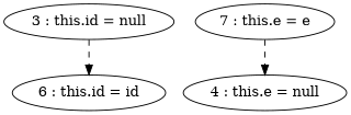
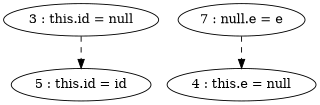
  digraph {
    edge [style=dashed]
    "3 : this.id = null"
-   "6 : this.id = id"
-   "7 : this.e = e"
+   "6 : this.id = id" [label="5 : this.id = id"]
+   "7 : this.e = e" [label="7 : null.e = e"]
    "4 : this.e = null"
    "3 : this.id = null" -> "6 : this.id = id"
    "7 : this.e = e" -> "4 : this.e = null"
  }
